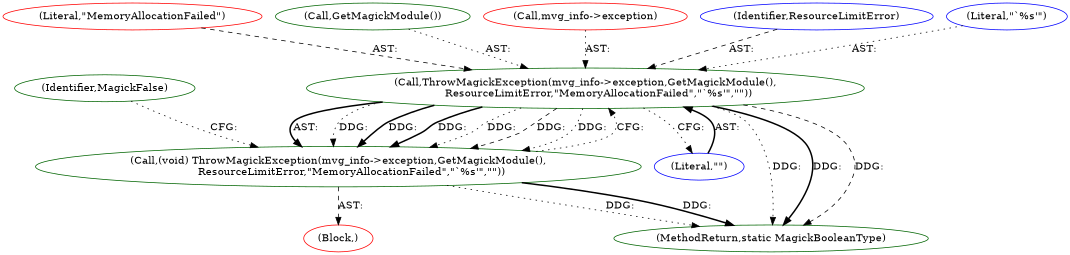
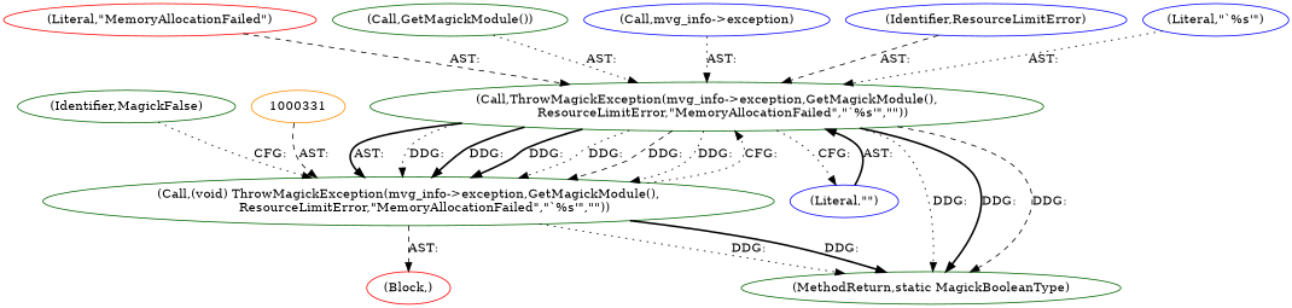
  digraph {
    node [color=darkgreen]
    edge [style=dotted]
    n1 [label="(Call,ThrowMagickException(mvg_info->exception,GetMagickModule(),\n        ResourceLimitError,\"MemoryAllocationFailed\",\"`%s'\",\"\"))"]
    n2 [label="(Call,(void) ThrowMagickException(mvg_info->exception,GetMagickModule(),\n        ResourceLimitError,\"MemoryAllocationFailed\",\"`%s'\",\"\"))"]
    n3 [color=blue label="(Literal,\"\")"]
    n4 [label="(MethodReturn,static MagickBooleanType)"]
    n5 [color=red label="(Block,)"]
    n6 [label="(Identifier,MagickFalse)"]
    n7 [color=red label="(Literal,\"MemoryAllocationFailed\")"]
    n8 [label="(Call,GetMagickModule())"]
-   n9 [color=red label="(Call,mvg_info->exception)"]
+   n9 [color=blue label="(Call,mvg_info->exception)"]
    n10 [color=blue label="(Identifier,ResourceLimitError)"]
    n11 [color=blue label="(Literal,\"`%s'\")"]
+   1000331 [color=darkorange]
    n1 -> n2 [label="AST: " style=bold]
    n1 -> n2 [label="DDG: "]
    n1 -> n2 [label="DDG: " style=bold]
    n1 -> n2 [label="DDG: " style=bold]
    n1 -> n2 [label="DDG: "]
    n1 -> n2 [label="DDG: " style=dashed]
    n1 -> n2 [label="DDG: "]
    n1 -> n3 [label="CFG: "]
    n1 -> n4 [label="DDG: "]
    n1 -> n4 [label="DDG: " style=bold]
    n1 -> n4 [label="DDG: " style=dashed]
    n2 -> n1 [label="CFG: "]
    n2 -> n4 [label="DDG: "]
    n2 -> n4 [label="DDG: " style=bold]
    n2 -> n5 [label="AST: " style=dashed]
    n3 -> n1 [label="AST: " style=bold]
    n6 -> n2 [label="CFG: "]
    n7 -> n1 [label="AST: " style=dashed]
    n8 -> n1 [label="AST: "]
    n9 -> n1 [label="AST: "]
    n10 -> n1 [label="AST: " style=dashed]
    n11 -> n1 [label="AST: "]
+   1000331 -> n2 [label="AST: " style=dashed]
  }
